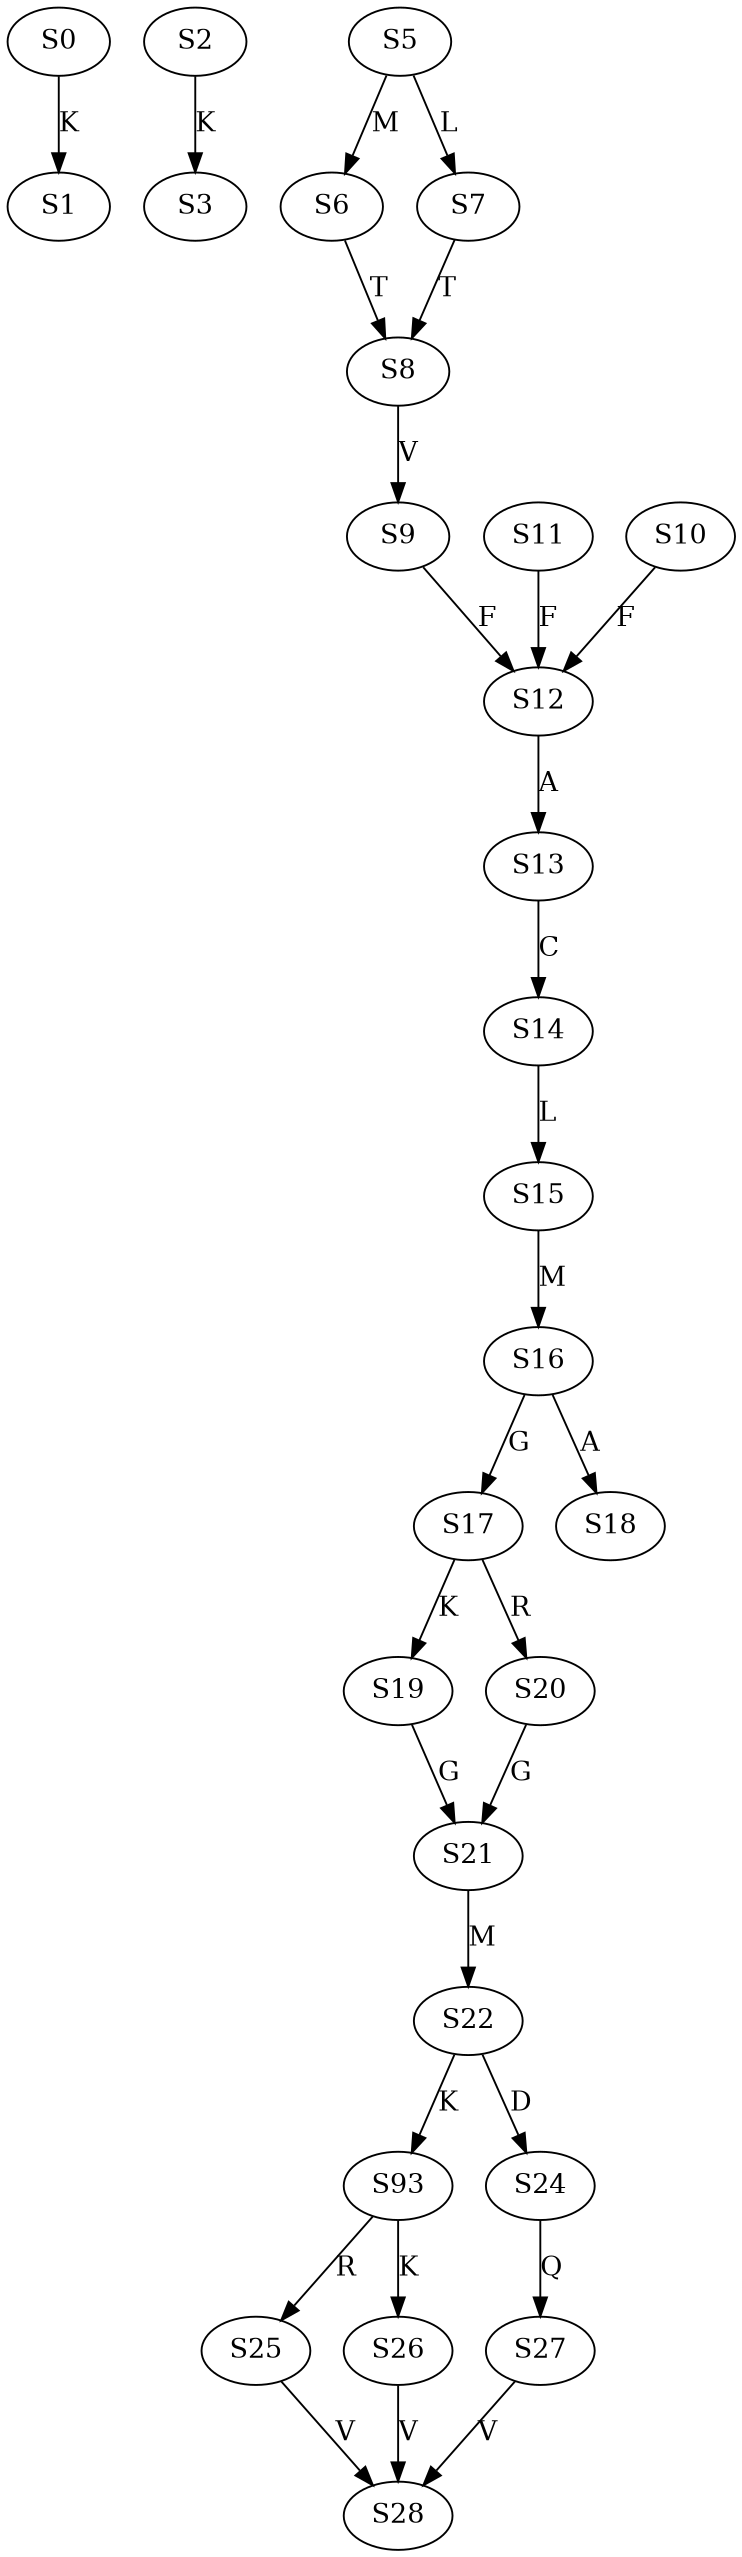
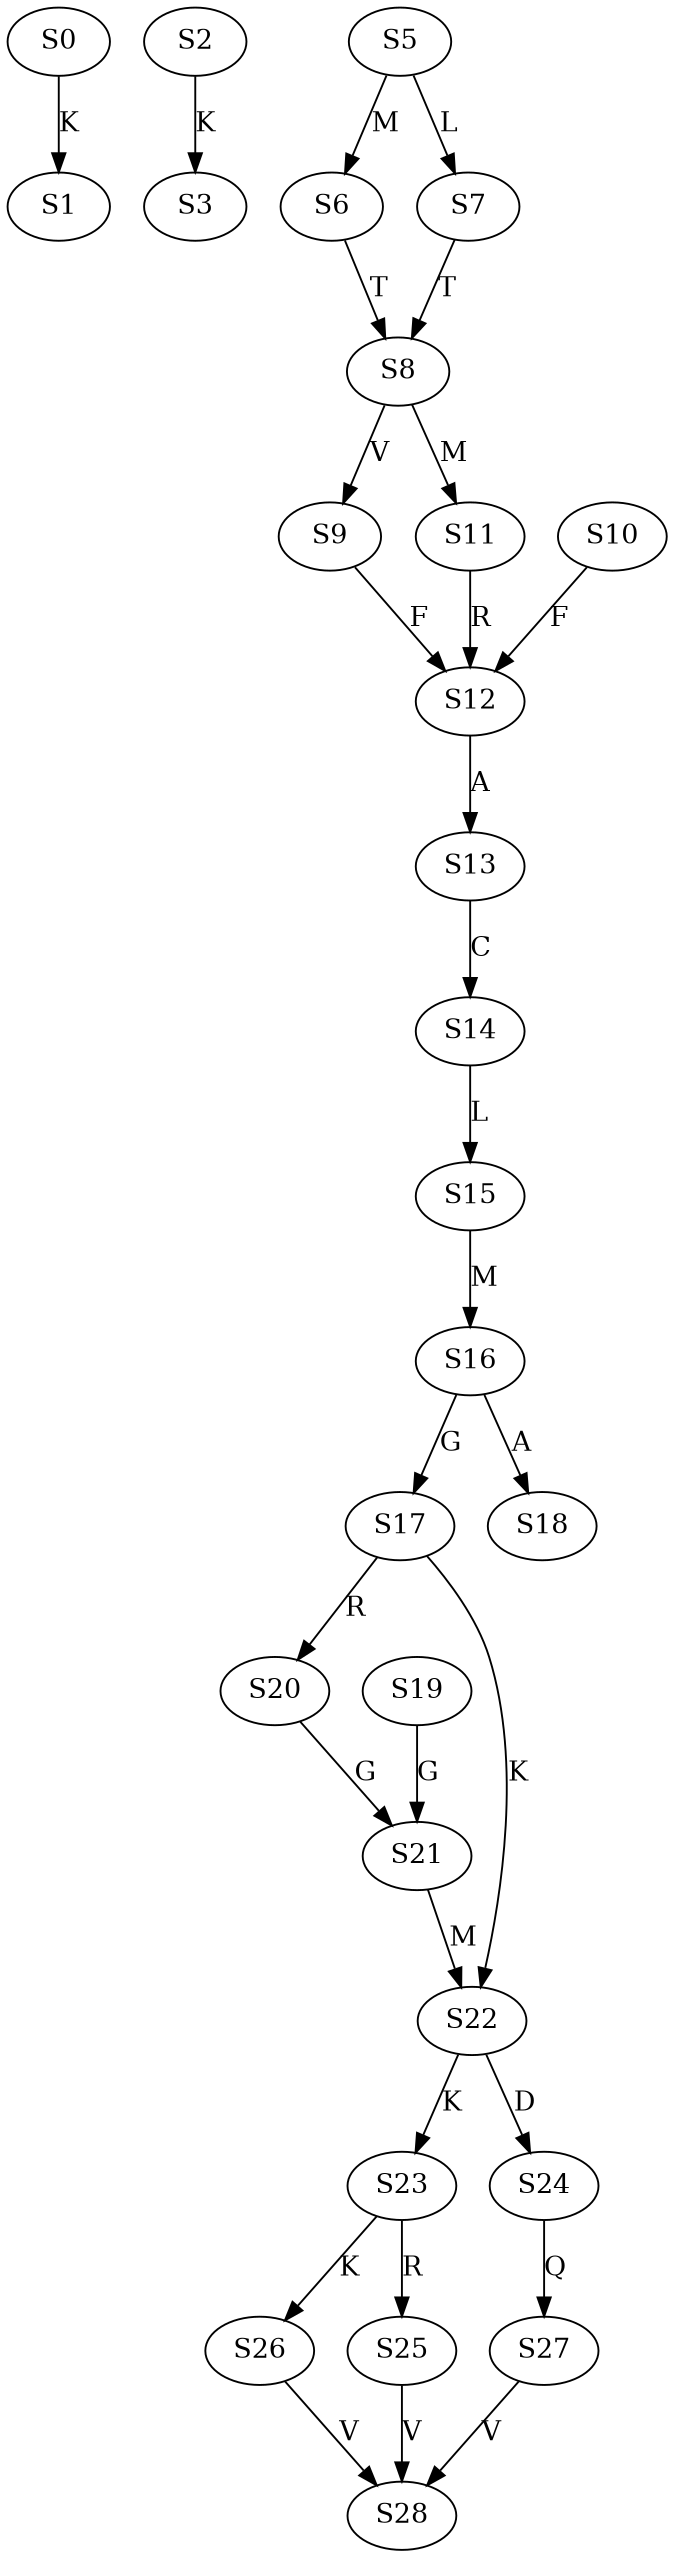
  strict digraph {
    S0
    S1
    S2
    S3
    S5
    S6
    S7
    S8
    S9
    S11
    S12
    S10
    S13
    S14
    S15
    S16
    S17
    S18
    S19
    S20
    S21
    S22
-   S23 [label=S93]
+   S23
    S24
    S25
    S26
    S27
    S28
    S0 -> S1 [label=K]
    S2 -> S3 [label=K]
    S5 -> S6 [label=M]
    S5 -> S7 [label=L]
    S6 -> S8 [label=T]
    S7 -> S8 [label=T]
    S8 -> S9 [label=V]
+   S8 -> S11 [label=M]
    S9 -> S12 [label=F]
-   S11 -> S12 [label=F]
+   S11 -> S12 [label=R]
    S12 -> S13 [label=A]
    S10 -> S12 [label=F]
    S13 -> S14 [label=C]
    S14 -> S15 [label=L]
    S15 -> S16 [label=M]
    S16 -> S17 [label=G]
    S16 -> S18 [label=A]
-   S17 -> S19 [label=K]
+   S17 -> S22 [label=K]
    S17 -> S20 [label=R]
    S19 -> S21 [label=G]
    S20 -> S21 [label=G]
    S21 -> S22 [label=M]
    S22 -> S23 [label=K]
    S22 -> S24 [label=D]
    S23 -> S25 [label=R]
    S23 -> S26 [label=K]
    S24 -> S27 [label=Q]
    S25 -> S28 [label=V]
    S26 -> S28 [label=V]
    S27 -> S28 [label=V]
  }
